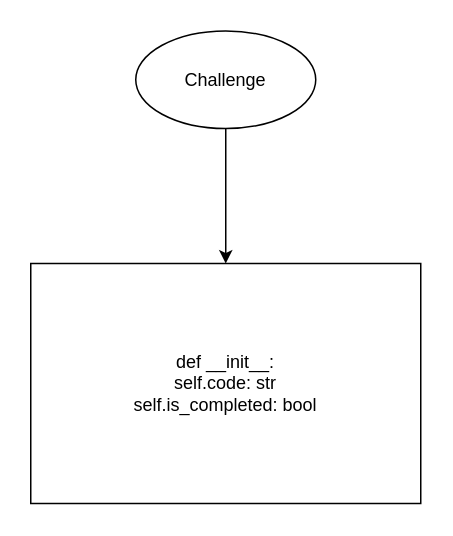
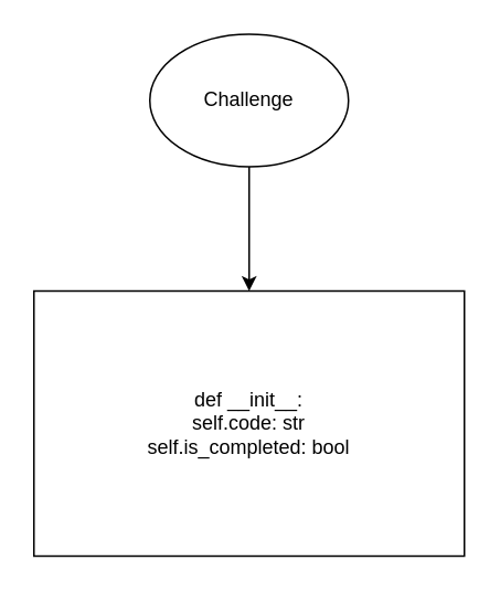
  <mxCell id="0" />
  <mxCell id="1" parent="0" />
  <mxCell id="2" value="" style="edgeStyle=none;html=1;" edge="1" parent="1" source="3" target="4"><mxGeometry relative="1" as="geometry" /></mxCell>
- <mxCell id="3" value="Challenge" style="ellipse;whiteSpace=wrap;html=1;" parent="1" vertex="1"><mxGeometry x="90" y="20" width="120" height="65" as="geometry" /></mxCell>
+ <mxCell id="3" value="Challenge" style="ellipse;whiteSpace=wrap;html=1;" parent="1" vertex="1"><mxGeometry x="90" y="20" width="120" height="80" as="geometry" /></mxCell>
  <mxCell id="4" value="def __init__:&lt;br&gt;self.code: str&lt;br&gt;self.is_completed: bool" style="whiteSpace=wrap;html=1;" vertex="1" parent="1"><mxGeometry x="20" y="175" width="260" height="160" as="geometry" /></mxCell>
